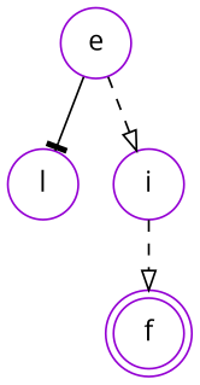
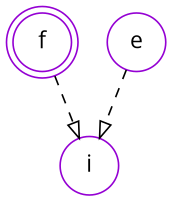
  digraph {
    fontname="Open Sans"
    node [color=darkviolet fontname="Open Sans" shape=circle]
    edge [arrowhead=onormal fontname="Open Sans" style=dashed]
    f [shape=doublecircle]
    e
-   l
    i
-   e -> l [arrowhead=tee style=solid]
    e -> i
-   i -> f
+   f -> i
  }
